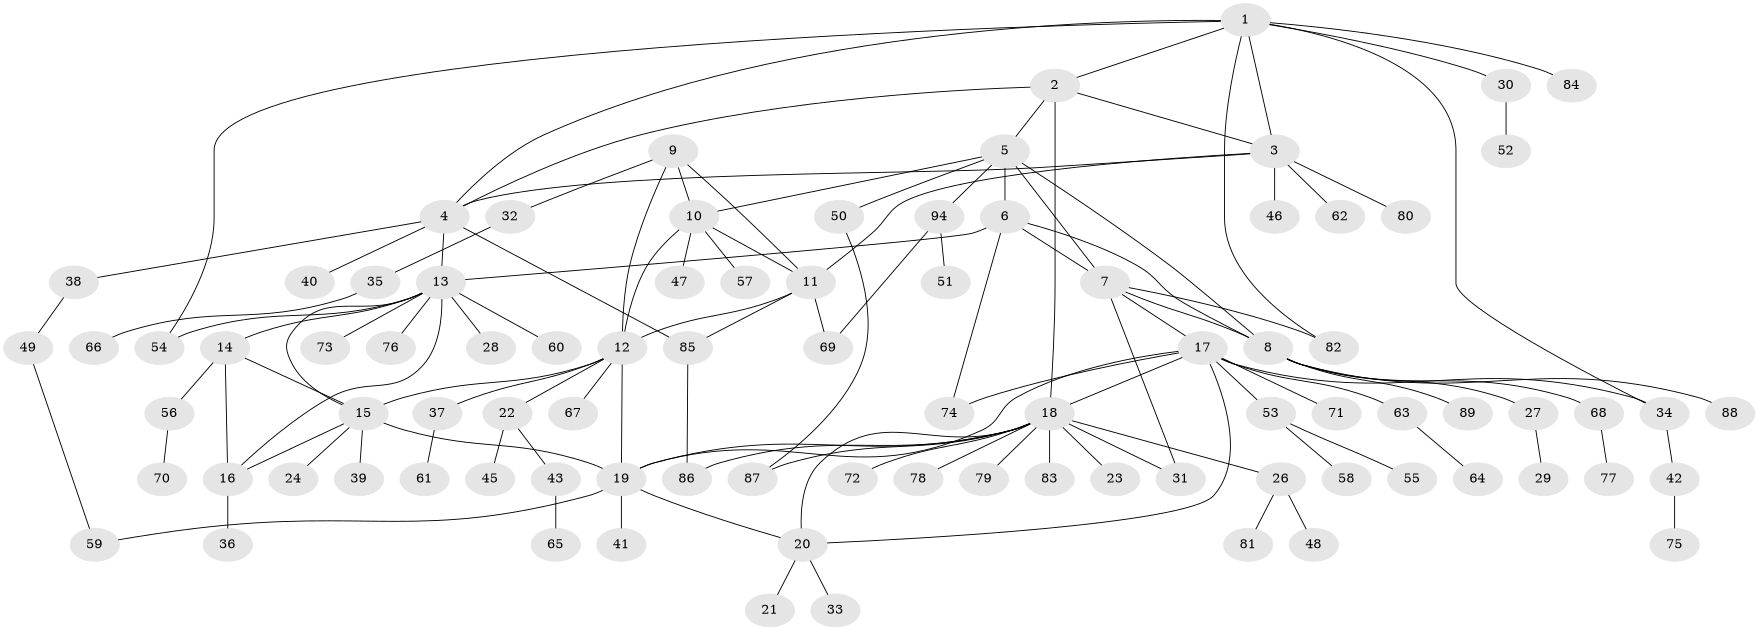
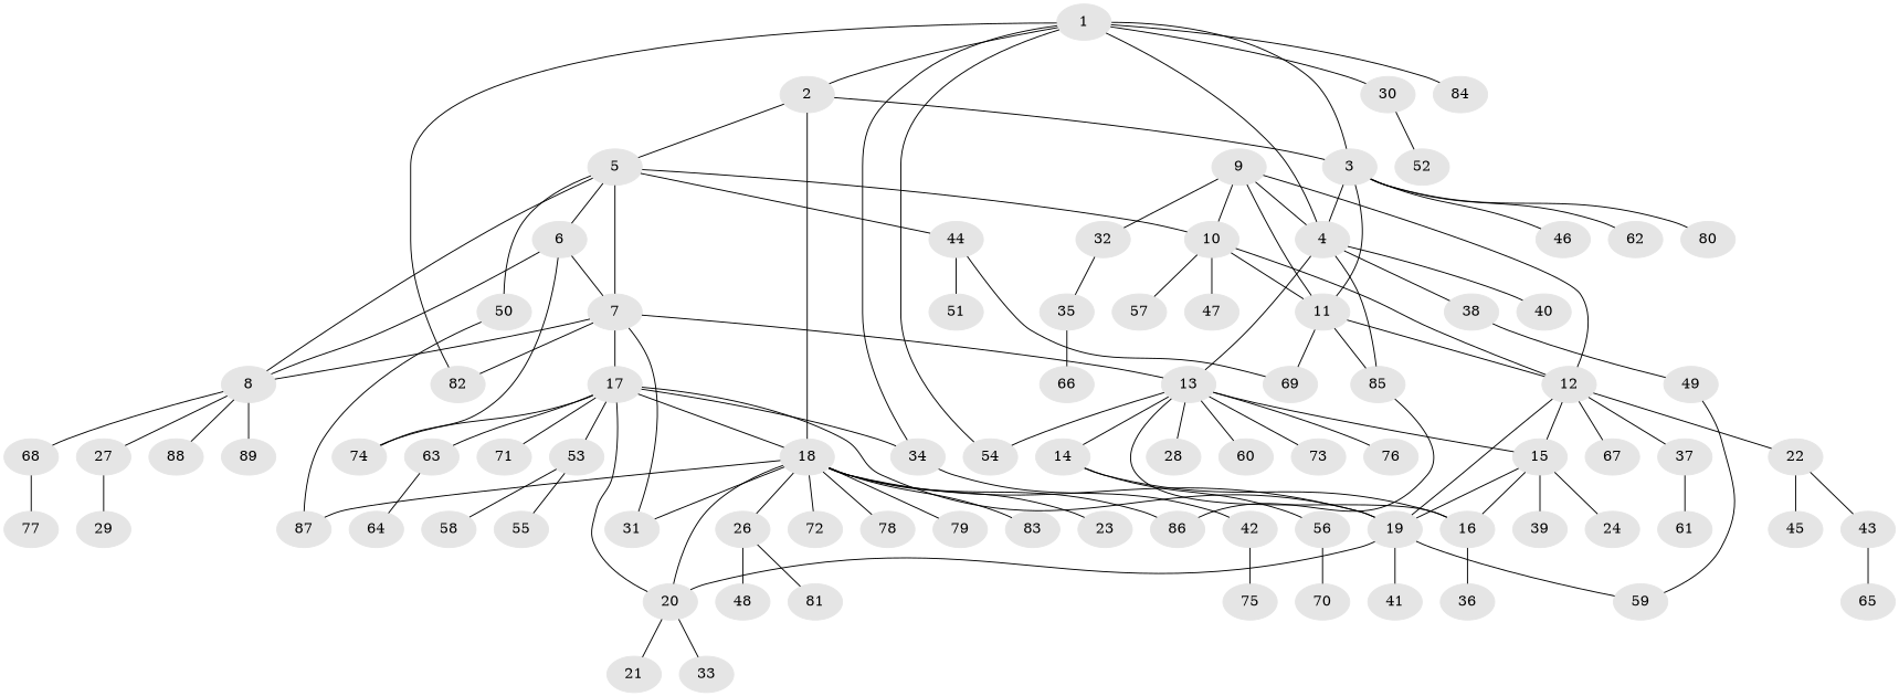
  graph {
    node [color=gray90 style=filled]
    1
    2
    3
    4
    30
    34
    54
    82
    84
    5
    18
    11
    46
    62
    80
    13
    38
    40
    85
    52
    42
    6
    7
    8
    10
-   44 [label=94]
+   44
    50
    31
    19
    20
    23
    26
    72
    78
    79
    83
    86
    87
    12
    69
    15
    14
    16
    28
    60
    73
    76
    49
    74
    17
    27
    68
    88
    89
    47
    57
    51
    53
    63
    71
    29
    77
    9
    32
    22
    37
    67
    35
    24
    39
    41
    59
    43
    45
    61
    56
    36
    70
    21
    33
    55
    58
    64
    48
    81
    65
    66
    75
    1 -- 2
    1 -- 3
    1 -- 4
    1 -- 30
    1 -- 34
    1 -- 54
    1 -- 82
    1 -- 84
    2 -- 3
-   2 -- 4
+   9 -- 4
    2 -- 5
    2 -- 18
    3 -- 4
    3 -- 11
    3 -- 46
    3 -- 62
    3 -- 80
    4 -- 13
    4 -- 38
    4 -- 40
    4 -- 85
    30 -- 52
    34 -- 42
    5 -- 6
    5 -- 7
    5 -- 8
    5 -- 10
    5 -- 44
    5 -- 50
    18 -- 31
    18 -- 19
    18 -- 20
    18 -- 23
    18 -- 26
    18 -- 72
    18 -- 78
    18 -- 79
    18 -- 83
    18 -- 86
    18 -- 87
    11 -- 85
    11 -- 12
    11 -- 69
    13 -- 54
    13 -- 15
    13 -- 14
    13 -- 16
    13 -- 28
    13 -- 60
    13 -- 73
    13 -- 76
    38 -- 49
    85 -- 86
    42 -- 75
    6 -- 7
    6 -- 8
    6 -- 74
    7 -- 82
-   6 -- 13
+   7 -- 13
    7 -- 8
    7 -- 31
    7 -- 17
    8 -- 27
    8 -- 68
    8 -- 88
    8 -- 89
    10 -- 11
    10 -- 12
    10 -- 47
    10 -- 57
    44 -- 69
    44 -- 51
    50 -- 87
    19 -- 20
    19 -- 41
    19 -- 59
    20 -- 21
    20 -- 33
    26 -- 48
    26 -- 81
    12 -- 19
    12 -- 15
    12 -- 22
    12 -- 37
    12 -- 67
    15 -- 19
    15 -- 16
    15 -- 24
    15 -- 39
-   14 -- 15
    14 -- 16
    14 -- 56
    16 -- 36
    49 -- 59
    17 -- 34
    17 -- 18
    17 -- 19
    17 -- 20
    17 -- 74
    17 -- 53
    17 -- 63
    17 -- 71
    27 -- 29
    68 -- 77
    53 -- 55
    53 -- 58
    63 -- 64
    9 -- 11
    9 -- 10
    9 -- 12
    9 -- 32
    32 -- 35
    22 -- 43
    22 -- 45
    37 -- 61
    35 -- 66
    43 -- 65
    56 -- 70
  }
